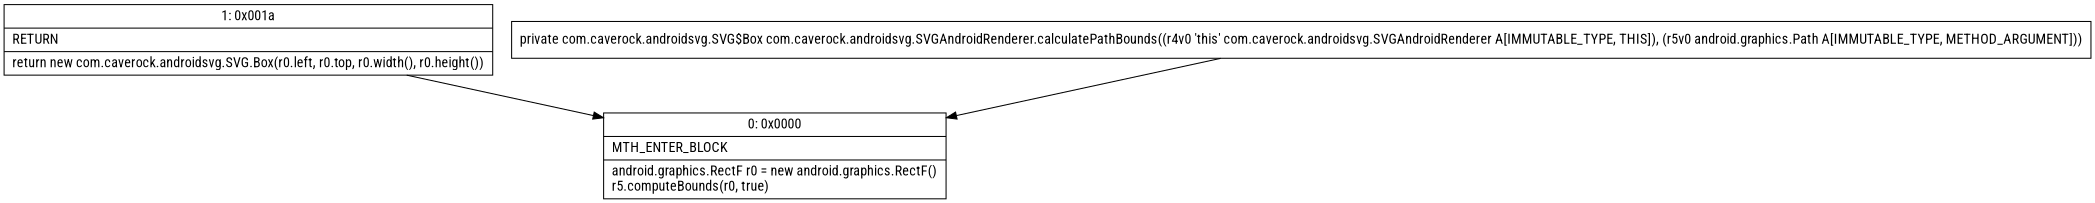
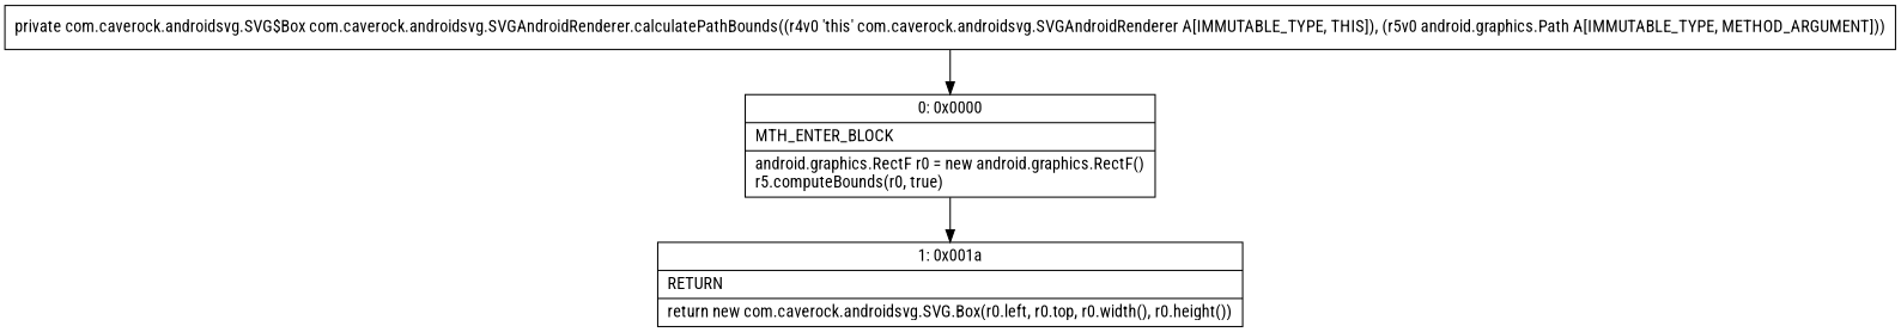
  digraph {
    fontname="Roboto Condensed"
    node [shape=record fontname="Roboto Condensed"]
    edge [fontname="Roboto Condensed"]
    n1 [label="{0\:\ 0x0000|MTH_ENTER_BLOCK\l|android.graphics.RectF r0 = new android.graphics.RectF()\lr5.computeBounds(r0, true)\l}"]
    n2 [label="{1\:\ 0x001a|RETURN\l|return new com.caverock.androidsvg.SVG.Box(r0.left, r0.top, r0.width(), r0.height())\l}"]
    n3 [label="{private com.caverock.androidsvg.SVG$Box com.caverock.androidsvg.SVGAndroidRenderer.calculatePathBounds((r4v0 'this' com.caverock.androidsvg.SVGAndroidRenderer A[IMMUTABLE_TYPE, THIS]), (r5v0 android.graphics.Path A[IMMUTABLE_TYPE, METHOD_ARGUMENT])) }"]
-   n2 -> n1
+   n1 -> n2
    n3 -> n1
  }
